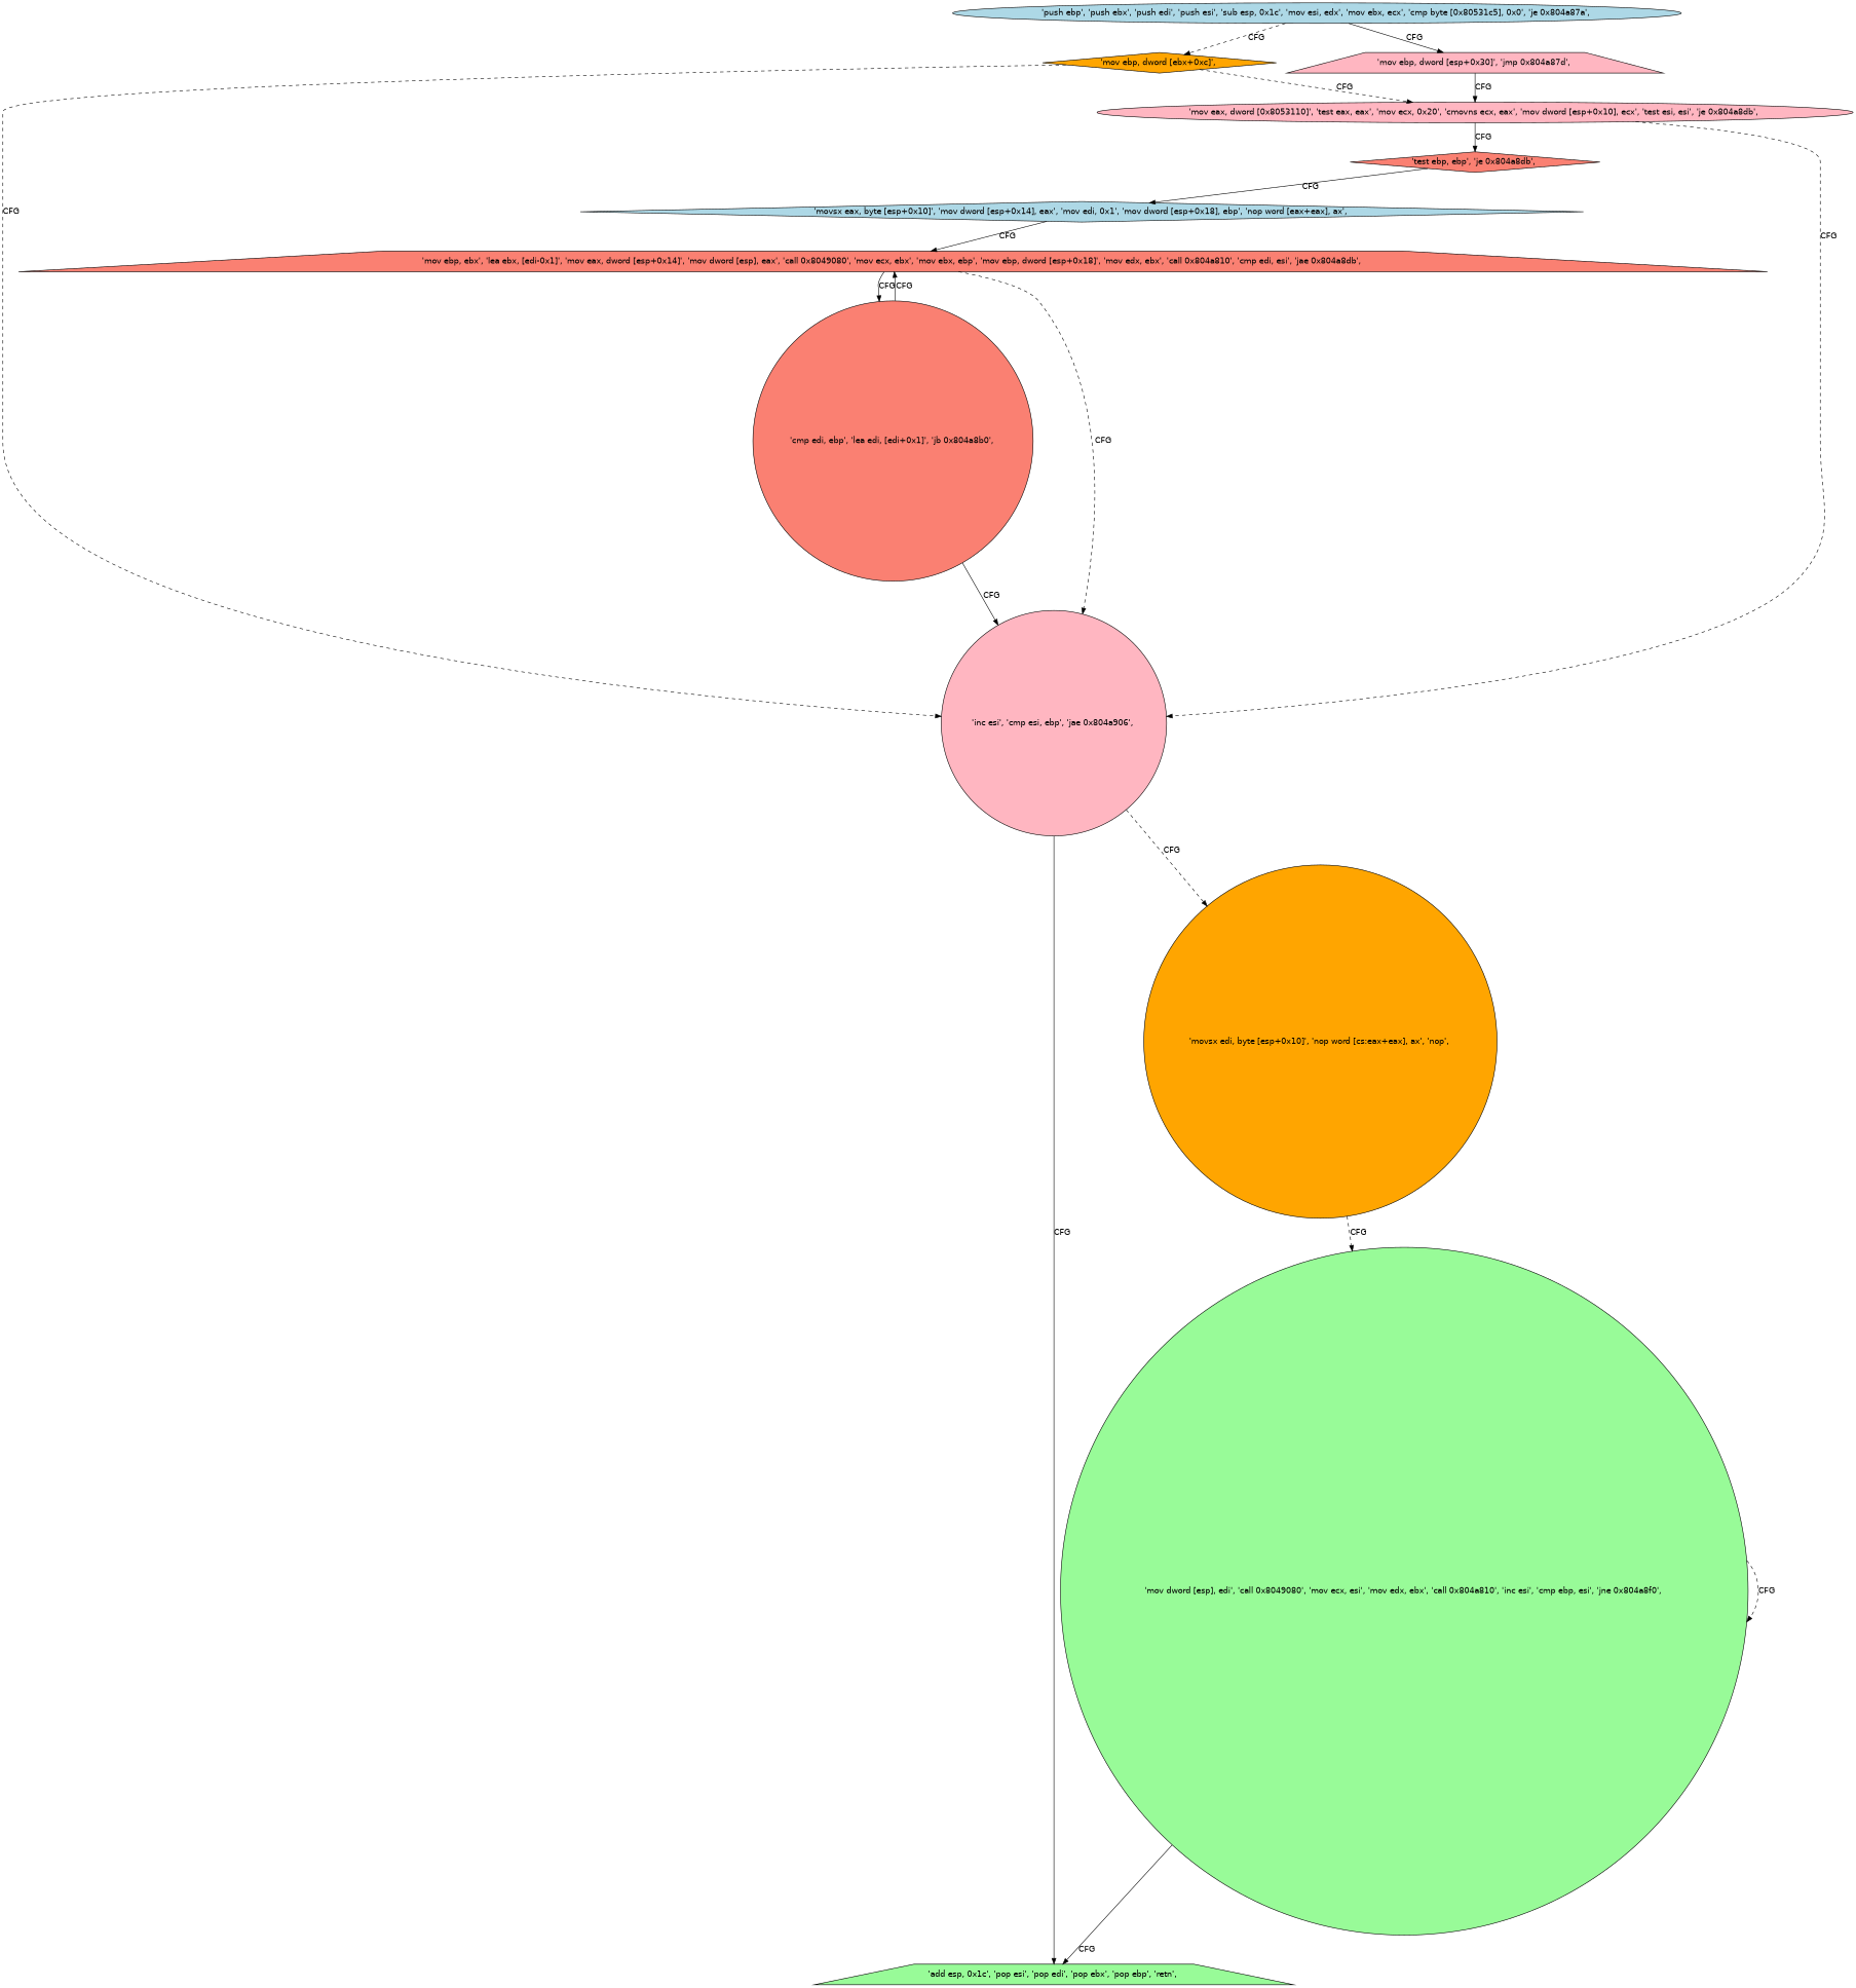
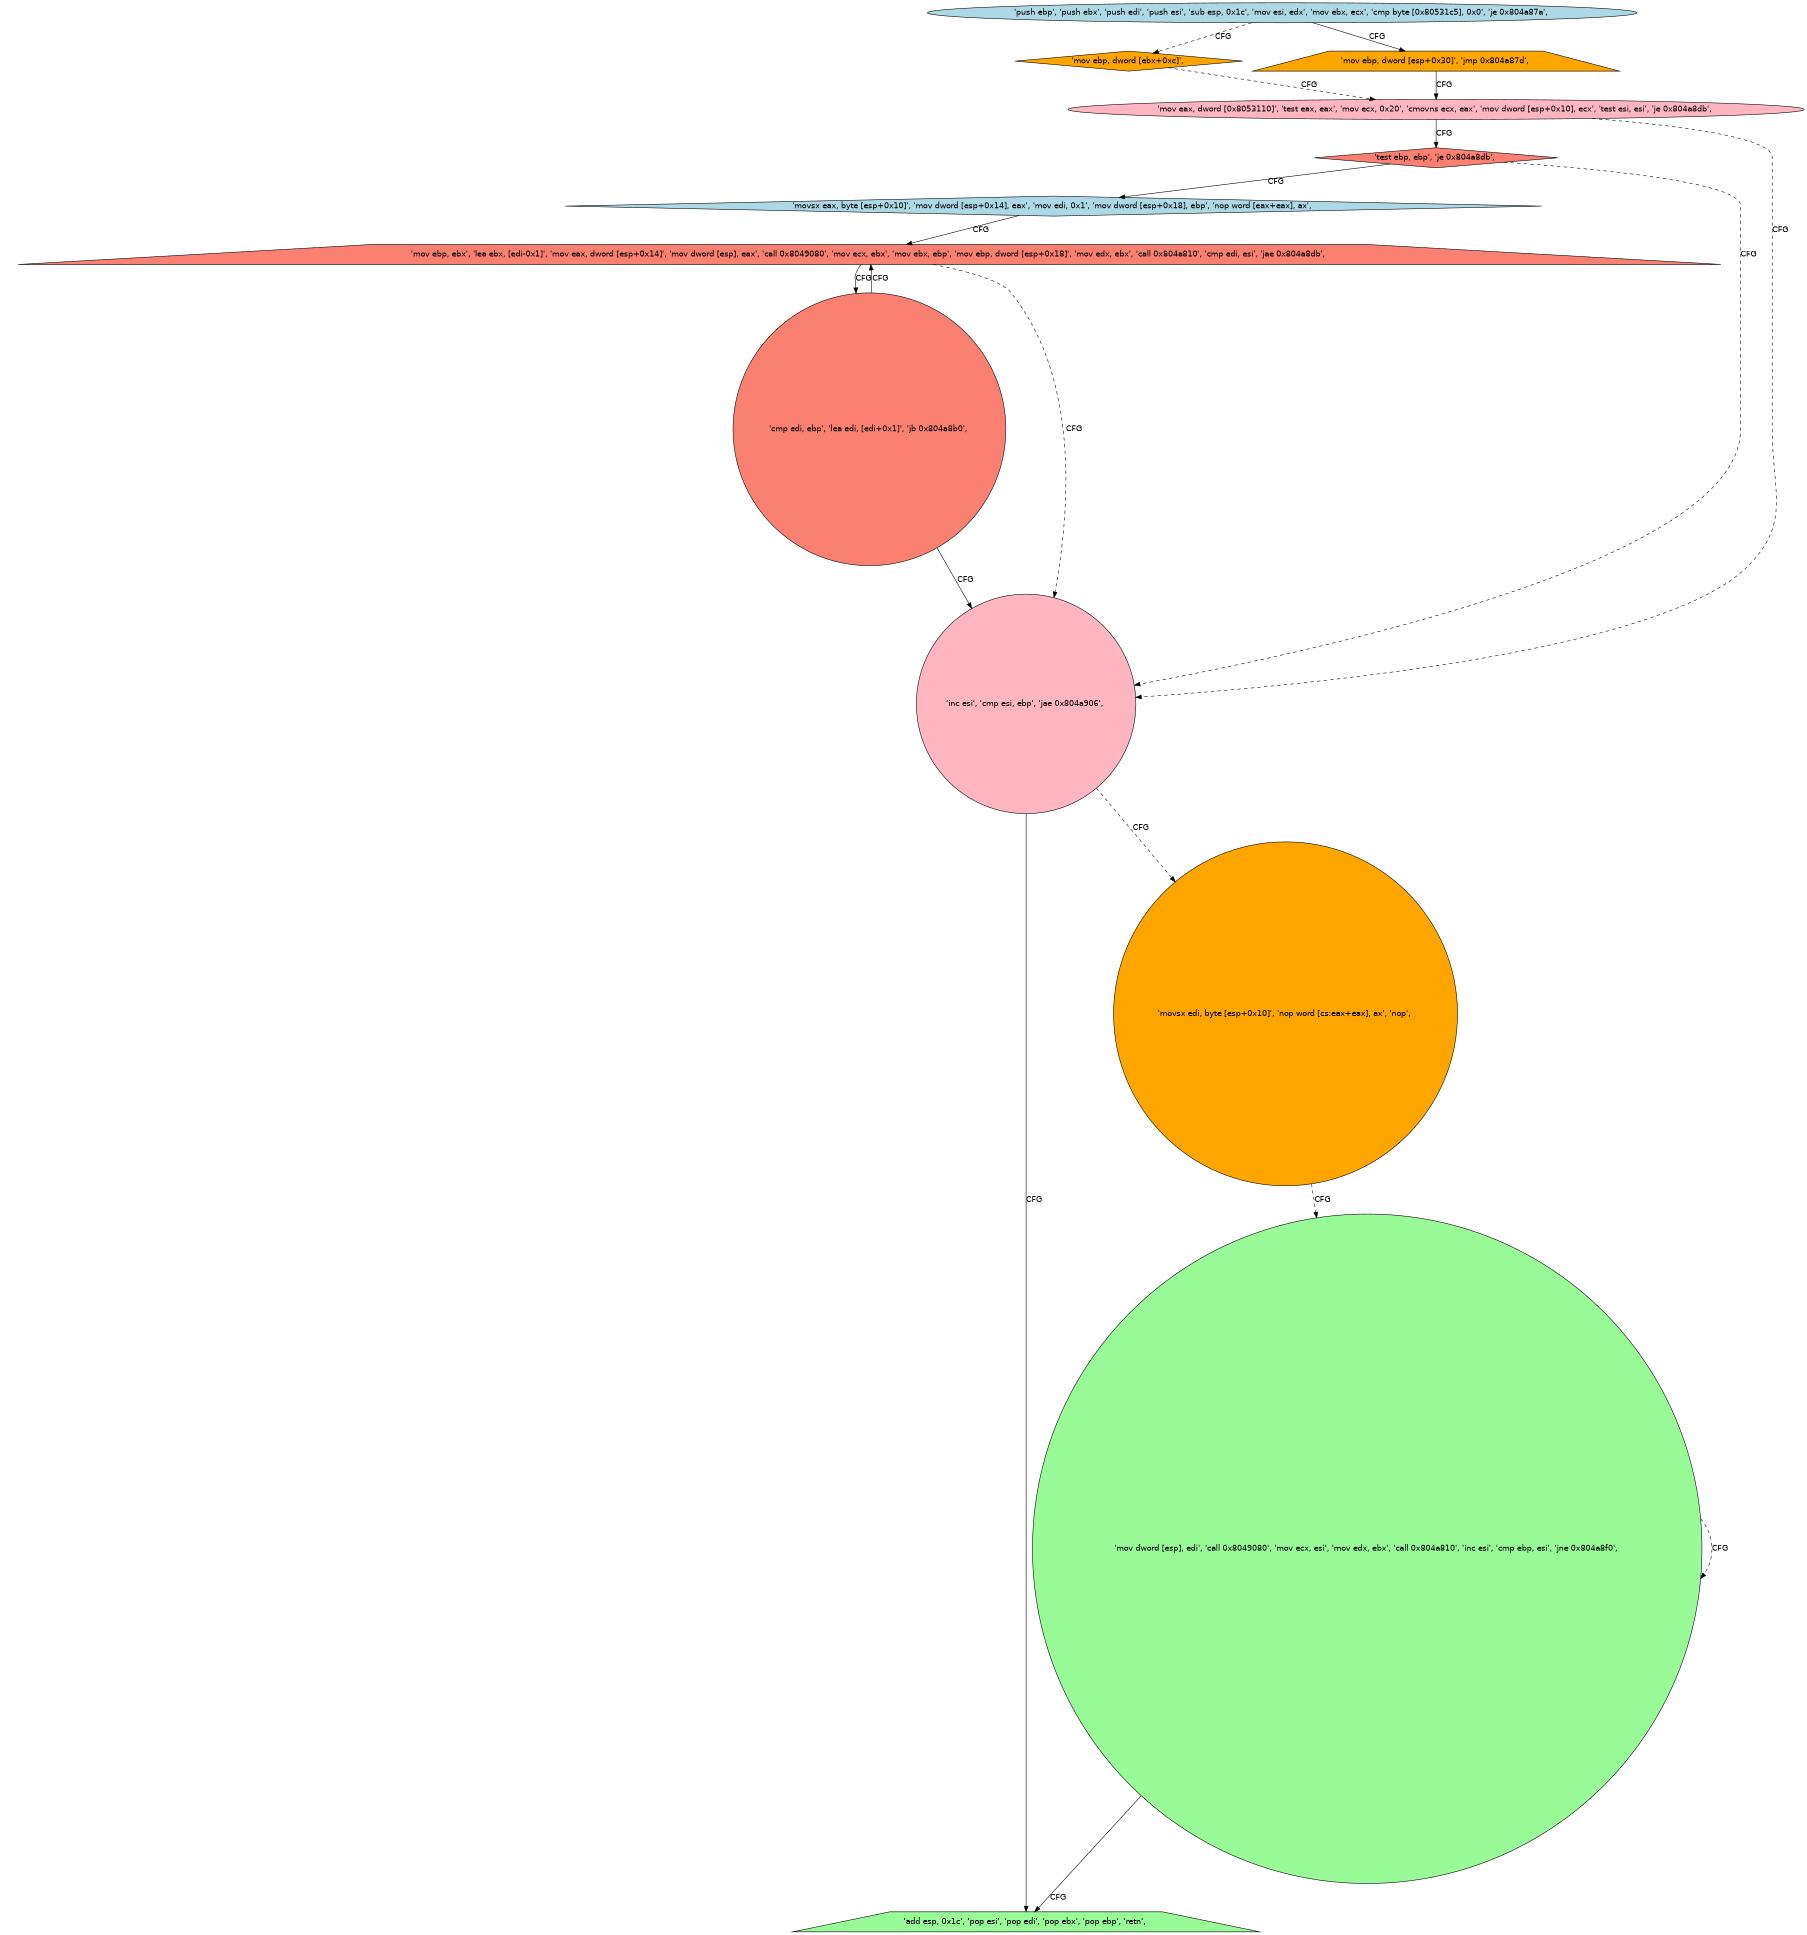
  digraph {
    fontname="DejaVu Sans"
    node [fillcolor=orange fontname="DejaVu Sans" shape=circle style=filled]
    edge [fontname="DejaVu Sans" style=solid]
    n1 [fillcolor=lightblue label="'push ebp', 'push ebx', 'push edi', 'push esi', 'sub esp, 0x1c', 'mov esi, edx', 'mov ebx, ecx', 'cmp byte [0x80531c5], 0x0', 'je 0x804a87a', " shape=ellipse]
    n2 [label="'mov ebp, dword [ebx+0xc]', " shape=diamond]
-   n3 [fillcolor=lightpink label="'mov ebp, dword [esp+0x30]', 'jmp 0x804a87d', " shape=trapezium]
+   n3 [label="'mov ebp, dword [esp+0x30]', 'jmp 0x804a87d', " shape=trapezium]
    n4 [fillcolor=lightpink label="'mov eax, dword [0x8053110]', 'test eax, eax', 'mov ecx, 0x20', 'cmovns ecx, eax', 'mov dword [esp+0x10], ecx', 'test esi, esi', 'je 0x804a8db', " shape=ellipse]
    n5 [fillcolor=lightpink label="'inc esi', 'cmp esi, ebp', 'jae 0x804a906', "]
    n6 [fillcolor=salmon label="'test ebp, ebp', 'je 0x804a8db', " shape=diamond]
    n7 [fillcolor=palegreen label="'add esp, 0x1c', 'pop esi', 'pop edi', 'pop ebx', 'pop ebp', 'retn', " shape=trapezium]
    n8 [label="'movsx edi, byte [esp+0x10]', 'nop word [cs:eax+eax], ax', 'nop', "]
    n9 [fillcolor=lightblue label="'movsx eax, byte [esp+0x10]', 'mov dword [esp+0x14], eax', 'mov edi, 0x1', 'mov dword [esp+0x18], ebp', 'nop word [eax+eax], ax', " shape=diamond]
    n10 [fillcolor=palegreen label="'mov dword [esp], edi', 'call 0x8049080', 'mov ecx, esi', 'mov edx, ebx', 'call 0x804a810', 'inc esi', 'cmp ebp, esi', 'jne 0x804a8f0', "]
    n11 [fillcolor=salmon label="'mov ebp, ebx', 'lea ebx, [edi-0x1]', 'mov eax, dword [esp+0x14]', 'mov dword [esp], eax', 'call 0x8049080', 'mov ecx, ebx', 'mov ebx, ebp', 'mov ebp, dword [esp+0x18]', 'mov edx, ebx', 'call 0x804a810', 'cmp edi, esi', 'jae 0x804a8db', " shape=trapezium]
    n12 [fillcolor=salmon label="'cmp edi, ebp', 'lea edi, [edi+0x1]', 'jb 0x804a8b0', "]
    n1 -> n2 [label=CFG style=dashed]
    n1 -> n3 [label=CFG]
    n2 -> n4 [label=CFG style=dashed]
    n3 -> n4 [label=CFG]
    n4 -> n5 [label=CFG style=dashed]
    n4 -> n6 [label=CFG]
    n5 -> n7 [label=CFG]
    n5 -> n8 [label=CFG style=dashed]
-   n2 -> n5 [label=CFG style=dashed]
+   n6 -> n5 [label=CFG style=dashed]
    n6 -> n9 [label=CFG]
    n8 -> n10 [label=CFG style=dashed]
    n9 -> n11 [label=CFG]
    n10 -> n7 [label=CFG]
    n10 -> n10 [label=CFG style=dashed]
    n11 -> n5 [label=CFG style=dashed]
    n11 -> n12 [label=CFG]
    n12 -> n5 [label=CFG]
    n12 -> n11 [label=CFG]
  }
